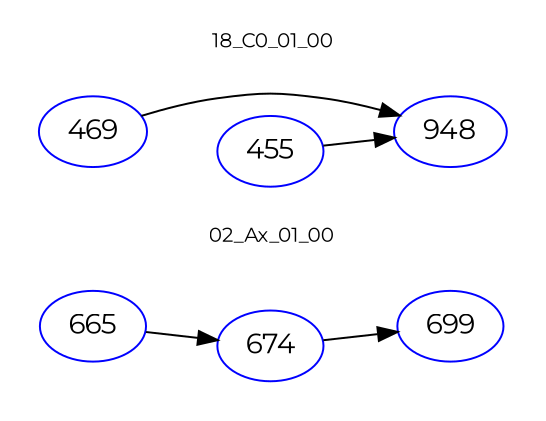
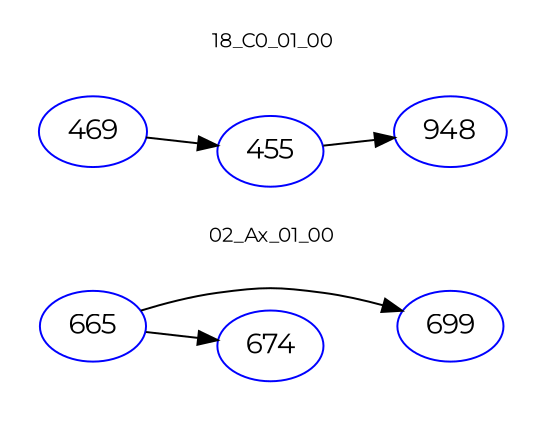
  digraph {
    fontname=Montserrat
    rankdir=LR
    node [color=blue fontname=Montserrat]
    edge [color=black fontname=Montserrat]
    n1 [label=665]
    n2 [label=674]
    n3 [label=699]
    n4 [label=469]
    n5 [label=455]
    n6 [label=948]
    subgraph cluster_1 {
      color=white
      fontsize=10
      label="02_Ax_01_00"
      n1
      n2
      n3
    }
    subgraph cluster_2 {
      color=white
      fontsize=10
      label="18_C0_01_00"
      n4
      n5
      n6
    }
    n1 -> n2
-   n2 -> n3
-   n4 -> n6
+   n1 -> n3
+   n4 -> n5
    n5 -> n6
  }
